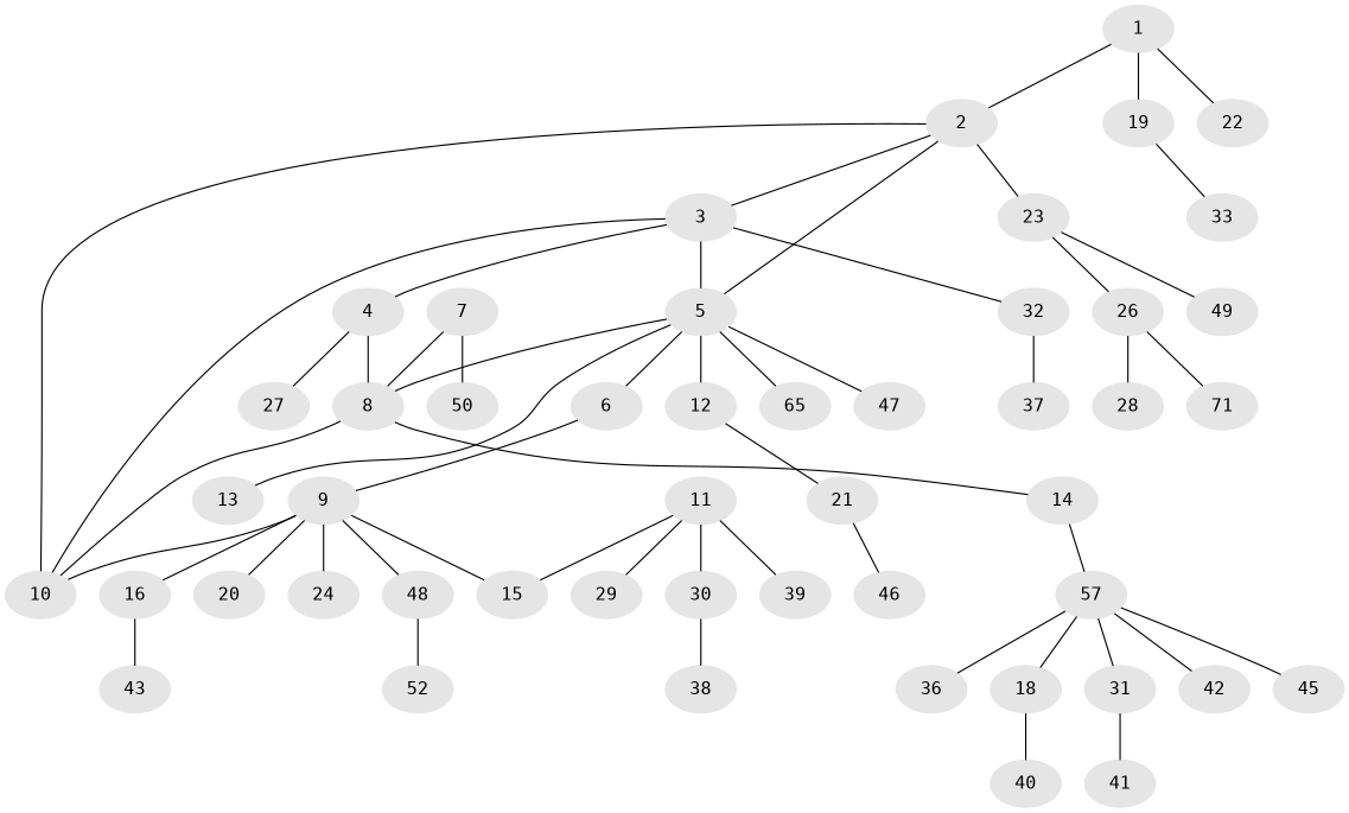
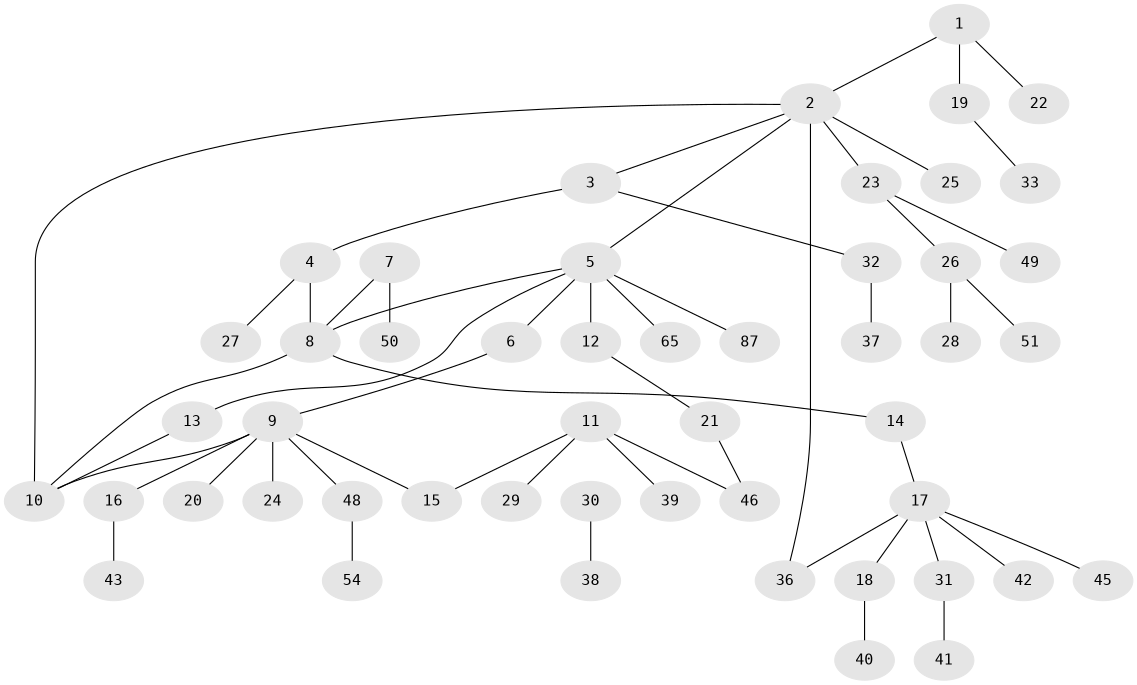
  graph {
    fontname="DejaVu Sans Mono"
    node [color=gray90 fontname="DejaVu Sans Mono" style=filled]
    edge [fontname="DejaVu Sans Mono"]
    1
    2
    19
    22
    3
    5
    10
    23
+   25
    36
    33
    4
    32
    8
    6
    12
    13
    n18 [label=65]
-   47
+   47 [label=87]
    14
    26
    49
    27
    37
    9
    21
    16
    20
    24
    48
    15
    7
    50
-   17 [label=57]
+   17
    11
    29
    30
    39
    43
-   52
+   52 [label=54]
    38
    46
    18
    31
    42
    45
    40
    41
    28
-   51 [label=71]
+   51
    1 -- 2
    1 -- 19
    1 -- 22
    2 -- 3
    2 -- 5
    2 -- 10
    2 -- 23
+   2 -- 25
+   2 -- 36
    19 -- 33
-   3 -- 5
-   3 -- 10
+   13 -- 10
    3 -- 4
    3 -- 32
    5 -- 8
    5 -- 6
    5 -- 12
    5 -- 13
    5 -- n18
    5 -- 47
    23 -- 26
    23 -- 49
    4 -- 8
    4 -- 27
    32 -- 37
    8 -- 10
    8 -- 14
    6 -- 9
    12 -- 21
    14 -- 17
    26 -- 28
    26 -- 51
    9 -- 10
    9 -- 16
    9 -- 20
    9 -- 24
    9 -- 48
    9 -- 15
    21 -- 46
    16 -- 43
    48 -- 52
    7 -- 8
    7 -- 50
    17 -- 36
    17 -- 18
    17 -- 31
    17 -- 42
    17 -- 45
    11 -- 15
    11 -- 29
-   11 -- 30
+   11 -- 46
    11 -- 39
    30 -- 38
    18 -- 40
    31 -- 41
  }
